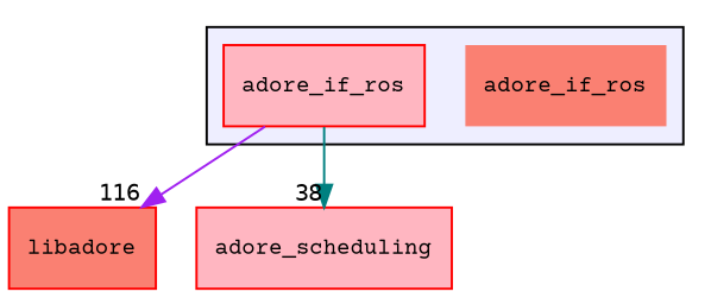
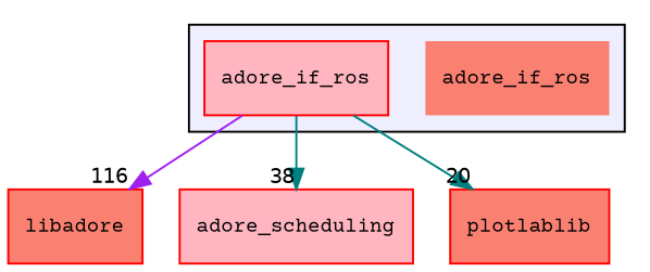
  digraph {
    compound=true
    fontname="Courier Prime"
    node [fillcolor=salmon fontname="Courier Prime" fontsize=10 shape=box style=filled color=red]
    edge [color=teal fontname="Courier Prime" labeldistance=1.5 labelfontname=Helvetica labelfontsize=10]
    n1 [label=adore_if_ros shape=plaintext color=""]
    n2 [fillcolor=lightpink label=adore_if_ros]
    n3 [label=libadore]
    n4 [fillcolor=lightpink label=adore_scheduling]
+   n5 [label=plotlablib]
    subgraph cluster_1 {
      bgcolor="#eeeeff"
      pencolor=black
      n1
      n2
    }
    n2 -> n3 [color=purple headlabel=116]
    n2 -> n4 [headlabel=38]
+   n2 -> n5 [headlabel=20]
  }
